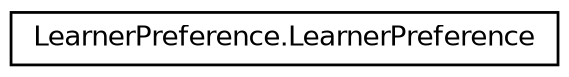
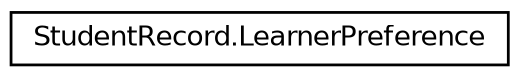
  digraph {
    rankdir=LR
-   n1 [color=black fillcolor=white fontname=Helvetica fontsize=10 height=0.2 label="LearnerPreference.LearnerPreference" shape=record style=filled width=0.4]
+   n1 [color=black fillcolor=white fontname=Helvetica fontsize=10 height=0.2 label="StudentRecord.LearnerPreference" shape=record style=filled width=0.4]
  }
